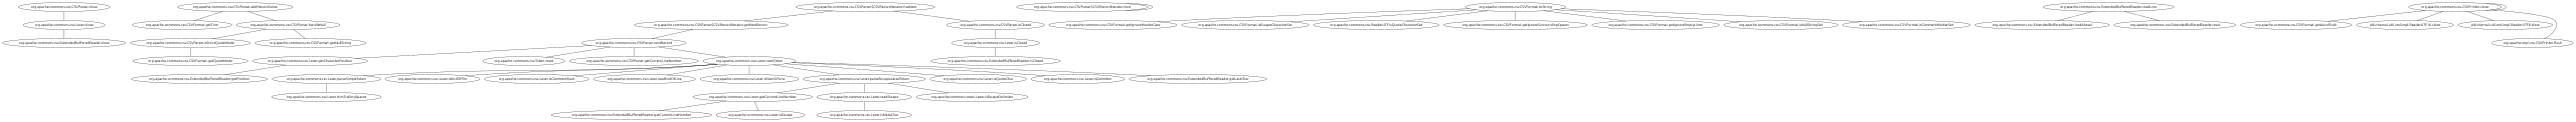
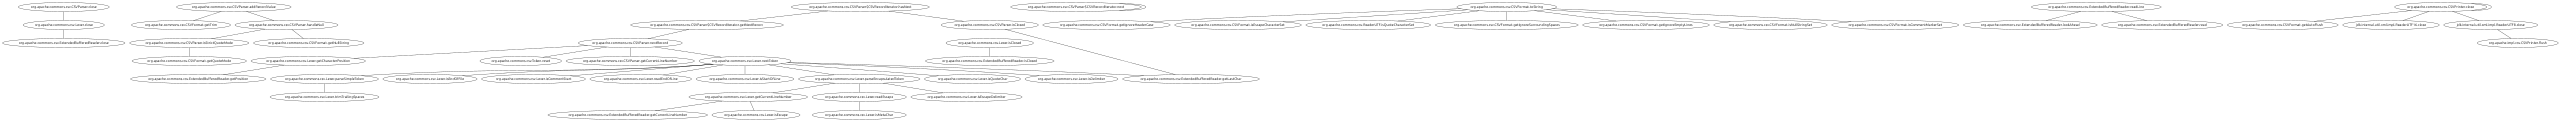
  graph {
    fontname=Ubuntu
    node [fontname=Ubuntu]
    edge [fontname=Ubuntu]
    "org.apache.commons.csv.Lexer.close"
    "org.apache.commons.csv.ExtendedBufferedReader.close"
    "org.apache.commons.csv.CSVParser.addRecordValue"
    "org.apache.commons.csv.CSVFormat.getTrim"
    "org.apache.commons.csv.CSVParser.handleNull"
    "org.apache.commons.csv.CSVParser.isStrictQuoteMode"
    "org.apache.commons.csv.CSVFormat.getNullString"
    "org.apache.commons.csv.Lexer.isClosed"
    "org.apache.commons.csv.ExtendedBufferedReader.isClosed"
    "org.apache.commons.csv.Lexer.getCharacterPosition"
    "org.apache.commons.csv.ExtendedBufferedReader.getPosition"
    "org.apache.commons.csv.CSVParser$CSVRecordIterator.getNextRecord"
    "org.apache.commons.csv.CSVParser.nextRecord"
    "org.apache.commons.csv.Token.reset"
    "org.apache.commons.csv.CSVParser.getCurrentLineNumber"
    "org.apache.commons.csv.Lexer.nextToken"
    "org.apache.commons.csv.CSVParser$CSVRecordIterator.next"
    "org.apache.commons.csv.CSVParser.close"
    "org.apache.commons.csv.Lexer.parseSimpleToken"
    "org.apache.commons.csv.Lexer.trimTrailingSpaces"
    "org.apache.commons.csv.CSVFormat.getQuoteMode"
    "org.apache.commons.csv.Lexer.isEndOfFile"
    "org.apache.commons.csv.Lexer.isCommentStart"
    "org.apache.commons.csv.Lexer.readEndOfLine"
    "org.apache.commons.csv.ExtendedBufferedReader.getLastChar"
    "org.apache.commons.csv.Lexer.isStartOfLine"
    "org.apache.commons.csv.Lexer.parseEncapsulatedToken"
    "org.apache.commons.csv.Lexer.isQuoteChar"
    "org.apache.commons.csv.Lexer.isDelimiter"
    "org.apache.commons.csv.CSVFormat.toString"
    "org.apache.commons.csv.CSVFormat.getIgnoreHeaderCase"
    "org.apache.commons.csv.CSVFormat.isEscapeCharacterSet"
    n33 [label="org.apache.commons.csv.ReaderUTF.isQuoteCharacterSet"]
    "org.apache.commons.csv.CSVFormat.getIgnoreSurroundingSpaces"
    "org.apache.commons.csv.CSVFormat.getIgnoreEmptyLines"
    "org.apache.commons.csv.CSVFormat.isNullStringSet"
    "org.apache.commons.csv.CSVFormat.isCommentMarkerSet"
    "org.apache.commons.csv.ExtendedBufferedReader.readLine"
    "org.apache.commons.csv.ExtendedBufferedReader.lookAhead"
    "org.apache.commons.csv.ExtendedBufferedReader.read"
    "org.apache.commons.csv.CSVPrinter.close"
    "org.apache.commons.csv.CSVFormat.getAutoFlush"
    "jdk.internal.util.xml.impl.ReaderUTF16.close"
    "jdk.internal.util.xml.impl.ReaderUTF8.close"
    n45 [label="org.apache.impl.csv.CSVPrinter.flush"]
    "org.apache.commons.csv.Lexer.getCurrentLineNumber"
    "org.apache.commons.csv.ExtendedBufferedReader.getCurrentLineNumber"
    "org.apache.commons.csv.Lexer.isEscape"
    "org.apache.commons.csv.Lexer.readEscape"
    "org.apache.commons.csv.Lexer.isMetaChar"
-   "org.apache.commons.csv.Lexer.isEscapeDelimiter" [label="org.apache.commons.reset.Lexer.isEscapeDelimiter"]
+   "org.apache.commons.csv.Lexer.isEscapeDelimiter"
    "org.apache.commons.csv.CSVParser.isClosed"
    "org.apache.commons.csv.CSVParser$CSVRecordIterator.hasNext"
    "org.apache.commons.csv.Lexer.close" -- "org.apache.commons.csv.ExtendedBufferedReader.close"
    "org.apache.commons.csv.CSVParser.addRecordValue" -- "org.apache.commons.csv.CSVFormat.getTrim"
    "org.apache.commons.csv.CSVParser.addRecordValue" -- "org.apache.commons.csv.CSVParser.handleNull"
    "org.apache.commons.csv.CSVParser.handleNull" -- "org.apache.commons.csv.CSVParser.isStrictQuoteMode"
    "org.apache.commons.csv.CSVParser.handleNull" -- "org.apache.commons.csv.CSVFormat.getNullString"
    "org.apache.commons.csv.CSVParser.isStrictQuoteMode" -- "org.apache.commons.csv.CSVFormat.getQuoteMode"
    "org.apache.commons.csv.Lexer.isClosed" -- "org.apache.commons.csv.ExtendedBufferedReader.isClosed"
    "org.apache.commons.csv.Lexer.getCharacterPosition" -- "org.apache.commons.csv.ExtendedBufferedReader.getPosition"
    "org.apache.commons.csv.CSVParser$CSVRecordIterator.getNextRecord" -- "org.apache.commons.csv.CSVParser.nextRecord"
    "org.apache.commons.csv.CSVParser.nextRecord" -- "org.apache.commons.csv.Lexer.getCharacterPosition"
    "org.apache.commons.csv.CSVParser.nextRecord" -- "org.apache.commons.csv.Token.reset"
    "org.apache.commons.csv.CSVParser.nextRecord" -- "org.apache.commons.csv.CSVParser.getCurrentLineNumber"
    "org.apache.commons.csv.CSVParser.nextRecord" -- "org.apache.commons.csv.Lexer.nextToken"
    "org.apache.commons.csv.Lexer.nextToken" -- "org.apache.commons.csv.Lexer.parseSimpleToken"
    "org.apache.commons.csv.Lexer.nextToken" -- "org.apache.commons.csv.Lexer.isEndOfFile"
    "org.apache.commons.csv.Lexer.nextToken" -- "org.apache.commons.csv.Lexer.isCommentStart"
    "org.apache.commons.csv.Lexer.nextToken" -- "org.apache.commons.csv.Lexer.readEndOfLine"
    "org.apache.commons.csv.Lexer.nextToken" -- "org.apache.commons.csv.ExtendedBufferedReader.getLastChar"
    "org.apache.commons.csv.Lexer.nextToken" -- "org.apache.commons.csv.Lexer.isStartOfLine"
    "org.apache.commons.csv.Lexer.nextToken" -- "org.apache.commons.csv.Lexer.parseEncapsulatedToken"
    "org.apache.commons.csv.Lexer.nextToken" -- "org.apache.commons.csv.Lexer.isQuoteChar"
    "org.apache.commons.csv.Lexer.nextToken" -- "org.apache.commons.csv.Lexer.isDelimiter"
    "org.apache.commons.csv.CSVParser$CSVRecordIterator.next" -- "org.apache.commons.csv.CSVParser$CSVRecordIterator.next"
    "org.apache.commons.csv.CSVParser.close" -- "org.apache.commons.csv.Lexer.close"
    "org.apache.commons.csv.Lexer.parseSimpleToken" -- "org.apache.commons.csv.Lexer.trimTrailingSpaces"
    "org.apache.commons.csv.Lexer.parseEncapsulatedToken" -- "org.apache.commons.csv.Lexer.getCurrentLineNumber"
    "org.apache.commons.csv.Lexer.parseEncapsulatedToken" -- "org.apache.commons.csv.Lexer.readEscape"
    "org.apache.commons.csv.Lexer.parseEncapsulatedToken" -- "org.apache.commons.csv.Lexer.isEscapeDelimiter"
    "org.apache.commons.csv.CSVFormat.toString" -- "org.apache.commons.csv.CSVFormat.getIgnoreHeaderCase"
    "org.apache.commons.csv.CSVFormat.toString" -- "org.apache.commons.csv.CSVFormat.isEscapeCharacterSet"
    "org.apache.commons.csv.CSVFormat.toString" -- n33
    "org.apache.commons.csv.CSVFormat.toString" -- "org.apache.commons.csv.CSVFormat.getIgnoreSurroundingSpaces"
    "org.apache.commons.csv.CSVFormat.toString" -- "org.apache.commons.csv.CSVFormat.getIgnoreEmptyLines"
    "org.apache.commons.csv.CSVFormat.toString" -- "org.apache.commons.csv.CSVFormat.isNullStringSet"
    "org.apache.commons.csv.CSVFormat.toString" -- "org.apache.commons.csv.CSVFormat.isCommentMarkerSet"
    "org.apache.commons.csv.ExtendedBufferedReader.readLine" -- "org.apache.commons.csv.ExtendedBufferedReader.lookAhead"
    "org.apache.commons.csv.ExtendedBufferedReader.readLine" -- "org.apache.commons.csv.ExtendedBufferedReader.read"
    "org.apache.commons.csv.CSVPrinter.close" -- "org.apache.commons.csv.CSVPrinter.close"
    "org.apache.commons.csv.CSVPrinter.close" -- "org.apache.commons.csv.CSVFormat.getAutoFlush"
    "org.apache.commons.csv.CSVPrinter.close" -- "jdk.internal.util.xml.impl.ReaderUTF16.close"
    "org.apache.commons.csv.CSVPrinter.close" -- "jdk.internal.util.xml.impl.ReaderUTF8.close"
-   "org.apache.commons.csv.CSVPrinter.close" -- n45
+   "jdk.internal.util.xml.impl.ReaderUTF8.close" -- n45
    "org.apache.commons.csv.Lexer.getCurrentLineNumber" -- "org.apache.commons.csv.ExtendedBufferedReader.getCurrentLineNumber"
    "org.apache.commons.csv.Lexer.getCurrentLineNumber" -- "org.apache.commons.csv.Lexer.isEscape"
    "org.apache.commons.csv.Lexer.readEscape" -- "org.apache.commons.csv.Lexer.isMetaChar"
-   "org.apache.commons.csv.CSVParser.isClosed" -- "org.apache.commons.csv.Lexer.isClosed"
+   "org.apache.commons.csv.CSVParser.isClosed" -- "org.apache.commons.csv.ExtendedBufferedReader.getLastChar"
    "org.apache.commons.csv.CSVParser$CSVRecordIterator.hasNext" -- "org.apache.commons.csv.CSVParser$CSVRecordIterator.getNextRecord"
    "org.apache.commons.csv.CSVParser$CSVRecordIterator.hasNext" -- "org.apache.commons.csv.CSVParser.isClosed"
  }
